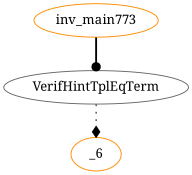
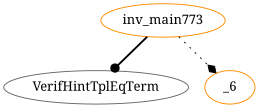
  digraph {
    fontname="Noto Serif"
    node [color=darkorange fontname="Noto Serif"]
    edge [fontname="Noto Serif"]
    n1 [label=inv_main773]
    n2 [color=gray40 label=VerifHintTplEqTerm]
    n3 [label=_6]
    n1 -> n2 [arrowhead=dot style=bold]
-   n2 -> n3 [arrowhead=diamond style=dotted]
+   n1 -> n3 [arrowhead=diamond style=dotted]
  }
